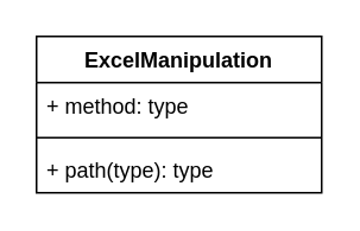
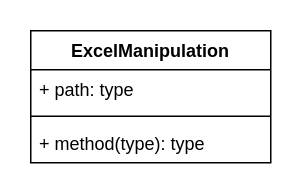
  <mxCell id="0" />
  <mxCell id="1" parent="0" />
  <mxCell id="2" value="ExcelManipulation" style="swimlane;fontStyle=1;align=center;verticalAlign=top;childLayout=stackLayout;horizontal=1;startSize=26;horizontalStack=0;resizeParent=1;resizeParentMax=0;resizeLast=0;collapsible=1;marginBottom=0;" vertex="1" parent="1"><mxGeometry x="20" y="20" width="160" height="88" as="geometry" /></mxCell>
- <mxCell id="3" value="+ method: type" style="text;strokeColor=none;fillColor=none;align=left;verticalAlign=top;spacingLeft=4;spacingRight=4;overflow=hidden;rotatable=0;points=[[0,0.5],[1,0.5]];portConstraint=eastwest;" vertex="1" parent="2"><mxGeometry y="26" width="160" height="26" as="geometry" /></mxCell>
+ <mxCell id="3" value="+ path: type" style="text;strokeColor=none;fillColor=none;align=left;verticalAlign=top;spacingLeft=4;spacingRight=4;overflow=hidden;rotatable=0;points=[[0,0.5],[1,0.5]];portConstraint=eastwest;" vertex="1" parent="2"><mxGeometry y="26" width="160" height="26" as="geometry" /></mxCell>
  <mxCell id="4" value="" style="line;strokeWidth=1;fillColor=none;align=left;verticalAlign=middle;spacingTop=-1;spacingLeft=3;spacingRight=3;rotatable=0;labelPosition=right;points=[];portConstraint=eastwest;" vertex="1" parent="2"><mxGeometry y="52" width="160" height="10" as="geometry" /></mxCell>
- <mxCell id="5" value="+ path(type): type" style="text;strokeColor=none;fillColor=none;align=left;verticalAlign=top;spacingLeft=4;spacingRight=4;overflow=hidden;rotatable=0;points=[[0,0.5],[1,0.5]];portConstraint=eastwest;" vertex="1" parent="2"><mxGeometry y="62" width="160" height="26" as="geometry" /></mxCell>
+ <mxCell id="5" value="+ method(type): type" style="text;strokeColor=none;fillColor=none;align=left;verticalAlign=top;spacingLeft=4;spacingRight=4;overflow=hidden;rotatable=0;points=[[0,0.5],[1,0.5]];portConstraint=eastwest;" vertex="1" parent="2"><mxGeometry y="62" width="160" height="26" as="geometry" /></mxCell>
